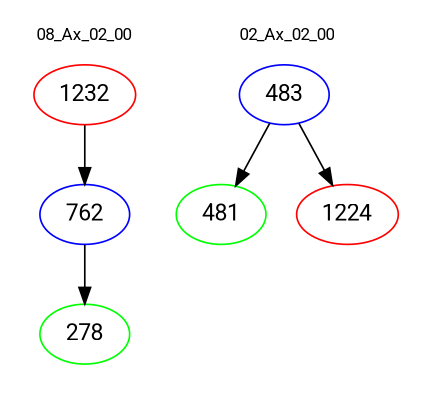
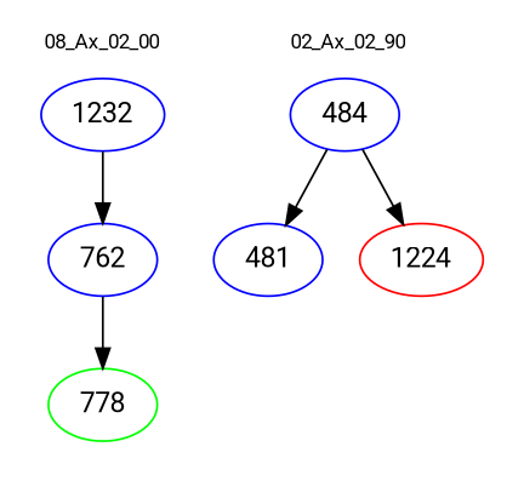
  digraph {
    fontname=Roboto
    node [color=blue fontname=Roboto]
    edge [color=black fontname=Roboto]
    n1 [label=762]
-   n2 [color=red label=1232]
-   n3 [color=green label=278]
-   n4 [label=483]
-   n5 [color=green label=481]
+   n2 [label=1232]
+   n3 [color=green label=778]
+   n4 [label=484]
+   n5 [label=481]
    n6 [color=red label=1224]
    subgraph cluster_1 {
      color=white
      fontsize=10
      label="08_Ax_02_00"
      n1
      n2
      n3
    }
    subgraph cluster_2 {
      color=white
      fontsize=10
-     label="02_Ax_02_00"
+     label="02_Ax_02_90"
      n4
      n5
      n6
    }
    n1 -> n3
    n2 -> n1
    n4 -> n5
    n4 -> n6
  }
